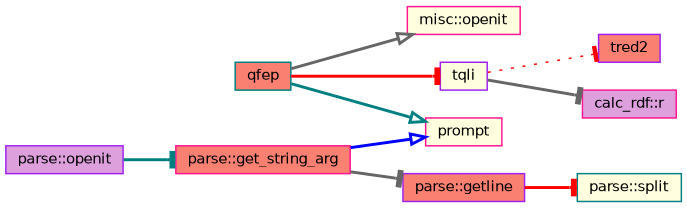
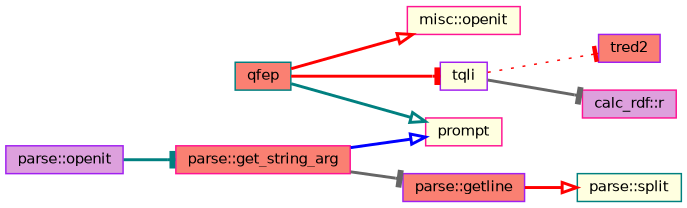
  digraph {
    rankdir=LR
    node [color=deeppink fillcolor=salmon fontname=Helvetica fontsize=10 shape=record style=filled]
    edge [arrowhead=tee color=gray40 fontname=Helvetica fontsize=10 labelfontname=Helvetica labelfontsize=10 style=bold]
    n1 [color=teal fontcolor=black height=0.2 label=qfep width=0.4]
    n2 [fillcolor=lightyellow height=0.2 label="misc::openit" width=0.4]
    n3 [fillcolor=lightyellow height=0.2 label=prompt width=0.4]
    n4 [color=purple fillcolor=lightyellow height=0.2 label=tqli width=0.4]
    n5 [color=purple fillcolor=plum height=0.2 label="parse::openit" width=0.4]
    n6 [height=0.2 label="parse::get_string_arg" width=0.4]
    n7 [color=purple height=0.2 label=tred2 width=0.4]
    n8 [fillcolor=plum height=0.2 label="calc_rdf::r" width=0.4]
    n9 [color=purple height=0.2 label="parse::getline" width=0.4]
    n10 [color=teal fillcolor=lightyellow height=0.2 label="parse::split" width=0.4]
-   n1 -> n2 [arrowhead=onormal]
+   n1 -> n2 [arrowhead=onormal color=red]
    n1 -> n3 [arrowhead=onormal color=teal]
    n1 -> n4 [color=red]
    n4 -> n7 [color=red style=dotted]
    n4 -> n8
    n5 -> n6 [color=teal]
    n6 -> n3 [arrowhead=onormal color=blue]
    n6 -> n9
-   n9 -> n10 [color=red]
+   n9 -> n10 [arrowhead=onormal color=red]
  }
